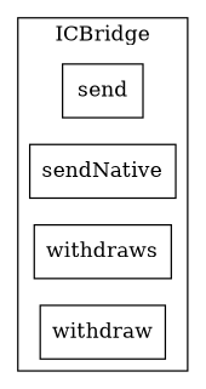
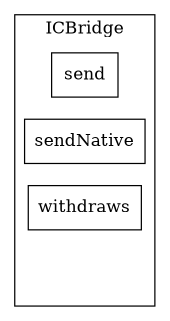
  strict digraph {
    rankdir=LR
    node [shape=box]
    n1 [label=send]
    n2 [label=sendNative]
    n3 [label=withdraws]
-   n4 [label=withdraw]
    subgraph cluster_1 {
      label="[Solidity]"
    }
    subgraph cluster_2 {
      label=ICBridge
      n1
      n2
      n3
-     n4
    }
  }
